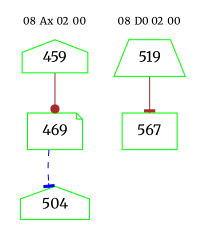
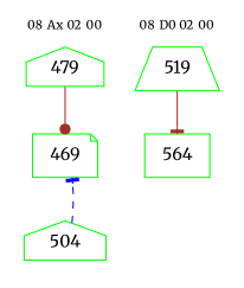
  digraph {
    fontname=Merriweather
    node [color=green fontname=Merriweather shape=house]
    edge [arrowhead=tee color=brown fontname=Merriweather style=solid]
-   n1 [label=459]
+   n1 [label=479]
    n2 [label=469 shape=note]
    n3 [label=504]
    n4 [label=519 shape=trapezium]
-   n5 [label=567 shape=box]
+   n5 [label=564 shape=box]
    subgraph cluster_1 {
      color=white
      fontsize=10
      label="08_Ax_02_00"
      n1
      n2
      n3
    }
    subgraph cluster_2 {
      color=white
      fontsize=10
      label="08_D0_02_00"
      n4
      n5
    }
    n1 -> n2 [arrowhead=dot]
-   n2 -> n3 [color=blue style=dashed]
+   n3 -> n2 [color=blue style=dashed]
    n4 -> n5
  }
